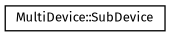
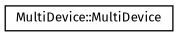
  digraph {
    rankdir=LR
    fontname="Fira Sans"
-   n1 [color=black fillcolor=white fontname="Fira Sans" fontsize=10 height=0.2 label="MultiDevice::SubDevice" shape=record style=filled width=0.4]
+   n1 [color=black fillcolor=white fontname="Fira Sans" fontsize=10 height=0.2 label="MultiDevice::MultiDevice" shape=record style=filled width=0.4]
  }
